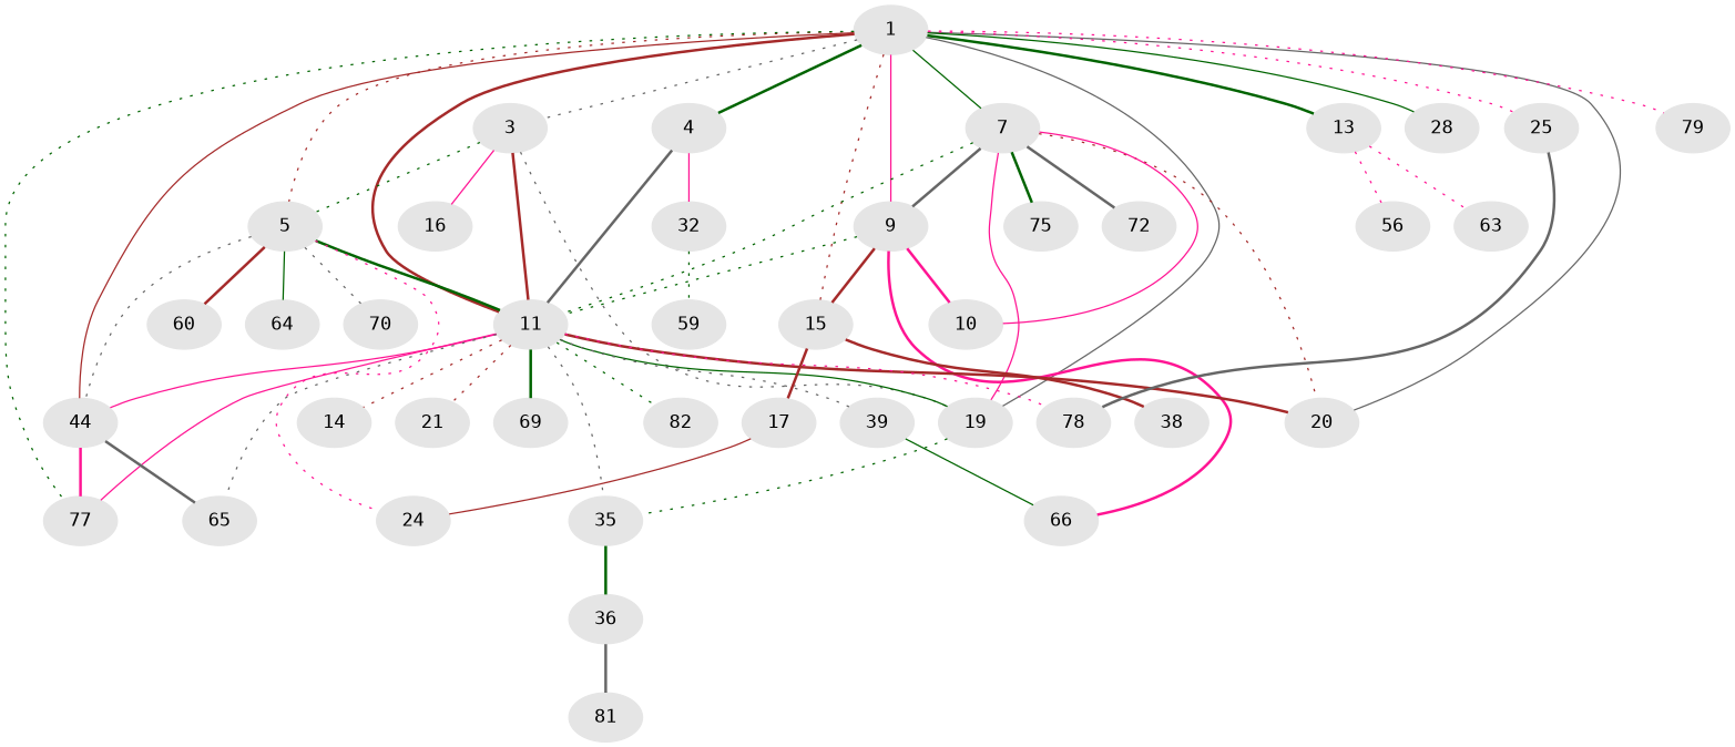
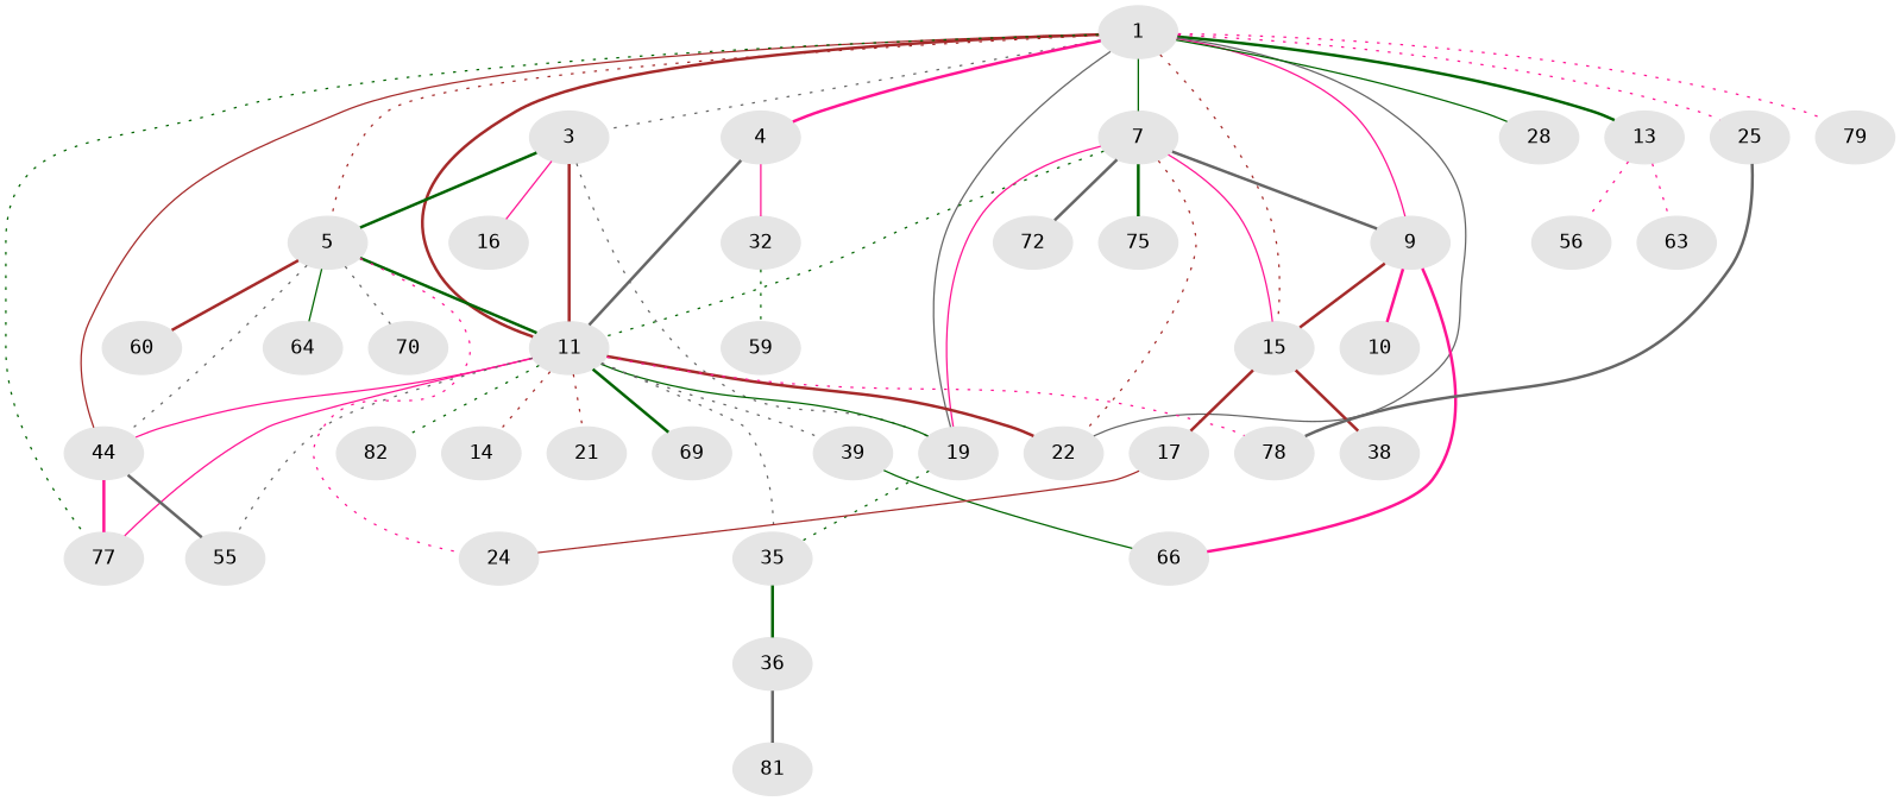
  graph {
    fontname="DejaVu Sans Mono"
    node [color=gray90 fontname="DejaVu Sans Mono" style=filled]
    edge [color=darkgreen fontname="DejaVu Sans Mono" style=dotted]
    1 [super="+8+18+2"]
    3 [super="+6+68"]
    4
    5 [super="+41"]
    7 [super="+33+43+27"]
    9 [super="+34+57+52+49+46+37"]
    11 [super="+20+12+80+26"]
    13
    15 [super="+23"]
    19 [super="+76"]
-   22 [super="+40" label=20]
+   22 [super="+40"]
    25 [super="+61"]
    28
    44 [super="+47"]
    77
    79
    16
    32
    24 [super="+45+50+48"]
    60
    64
    70
    72
    75
    10
    66
    14
    21
    35 [super="+54+42"]
    39
-   65
+   65 [label=55]
    69
    78
    82
    56
    63
    17
    38
    59
    36
    81
    1 -- 3 [color=gray40]
-   1 -- 4 [style=bold]
+   1 -- 4 [color=deeppink style=bold]
    1 -- 5 [color=brown]
    1 -- 7 [style=solid]
    1 -- 9 [color=deeppink style=solid]
    1 -- 11 [color=brown style=bold]
    1 -- 13 [style=bold]
    1 -- 15 [color=brown]
    1 -- 19 [color=gray40 style=solid]
    1 -- 22 [color=gray40 style=solid]
    1 -- 25 [color=deeppink]
    1 -- 28 [style=solid]
    1 -- 44 [color=brown style=solid]
    1 -- 77
    1 -- 79 [color=deeppink]
-   3 -- 5
+   3 -- 5 [style=bold]
    3 -- 11 [color=brown style=bold]
    3 -- 19 [color=gray40]
    3 -- 16 [color=deeppink style=solid]
    4 -- 11 [color=gray40 style=bold]
    4 -- 32 [color=deeppink style=solid]
    5 -- 11 [style=bold weight=2]
    5 -- 44 [color=gray40]
    5 -- 24 [color=deeppink]
    5 -- 60 [color=brown style=bold weight=2]
    5 -- 64 [style=solid]
    5 -- 70 [color=gray40]
    7 -- 9 [color=gray40 style=bold]
    7 -- 11
-   7 -- 10 [color=deeppink style=solid]
+   7 -- 15 [color=deeppink style=solid]
    7 -- 19 [color=deeppink style=solid]
    7 -- 22 [color=brown]
    7 -- 72 [color=gray40 style=bold]
    7 -- 75 [style=bold]
-   9 -- 11 [weight=3]
    9 -- 15 [color=brown style=bold]
    9 -- 10 [color=deeppink style=bold]
    9 -- 66 [color=deeppink style=bold]
    11 -- 19 [style=solid]
    11 -- 22 [color=brown style=bold]
    11 -- 44 [color=deeppink style=solid]
    11 -- 77 [color=deeppink style=solid]
    11 -- 14 [color=brown]
    11 -- 21 [color=brown]
    11 -- 35 [color=gray40 weight=2]
    11 -- 39 [color=gray40]
    11 -- 65 [color=gray40]
    11 -- 69 [style=bold]
    11 -- 78 [color=deeppink]
    11 -- 82
    13 -- 56 [color=deeppink]
    13 -- 63 [color=deeppink]
    15 -- 17 [color=brown style=bold]
    15 -- 38 [color=brown style=bold]
    19 -- 35
    25 -- 78 [color=gray40 style=bold]
    44 -- 77 [color=deeppink style=bold]
    44 -- 65 [color=gray40 style=bold]
    32 -- 59
    35 -- 36 [style=bold]
    39 -- 66 [style=solid]
    17 -- 24 [color=brown style=solid]
    36 -- 81 [color=gray40 style=bold]
  }
